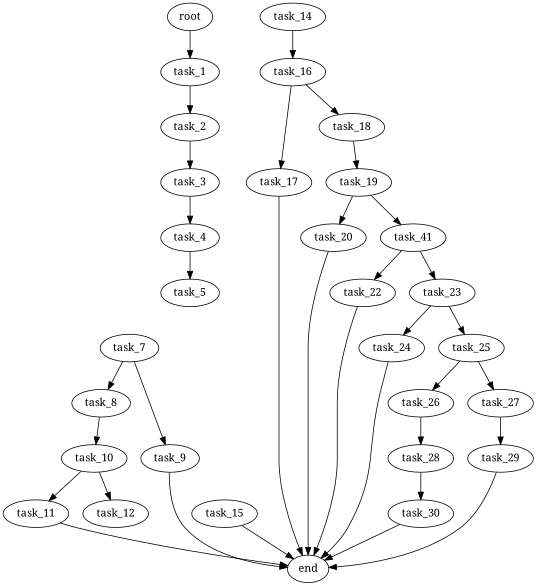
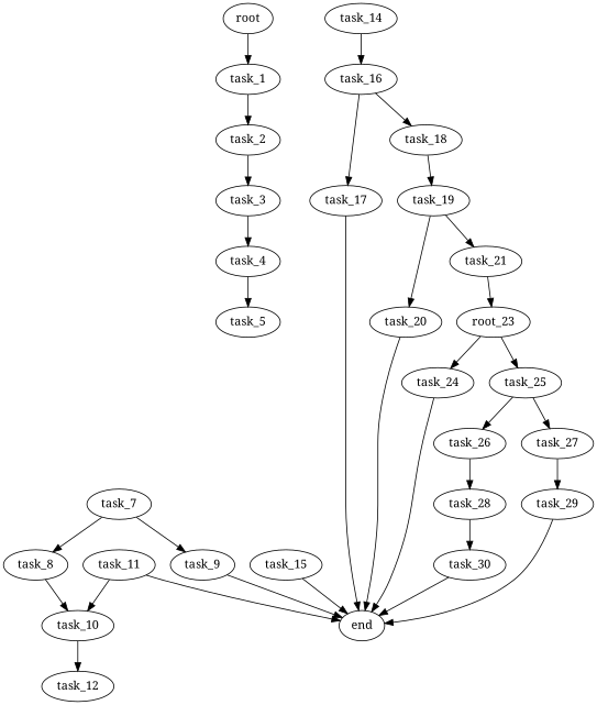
  digraph {
    fontname="Noto Serif"
    node [fontname="Noto Serif"]
    edge [fontname="Noto Serif"]
    root
    task_1
    task_2
    task_3
    task_4
    task_5
    task_7
    task_8
    task_9
    task_10
    end
    task_11
    task_12
    task_14
    task_16
    task_15
    task_17
    task_18
    task_19
    task_20
-   task_21 [label=task_41]
-   task_22
-   task_23
+   task_21
+   task_23 [label=root_23]
    task_24
    task_25
    task_26
    task_27
    task_28
    task_29
    task_30
    root -> task_1
    task_1 -> task_2
    task_2 -> task_3
    task_3 -> task_4
    task_4 -> task_5
    task_7 -> task_8
    task_7 -> task_9
    task_8 -> task_10
    task_9 -> end
-   task_10 -> task_11
+   task_11 -> task_10
    task_10 -> task_12
    task_11 -> end
    task_14 -> task_16
    task_16 -> task_17
    task_16 -> task_18
    task_15 -> end
    task_17 -> end
    task_18 -> task_19
    task_19 -> task_20
    task_19 -> task_21
    task_20 -> end
-   task_21 -> task_22
    task_21 -> task_23
-   task_22 -> end
    task_23 -> task_24
    task_23 -> task_25
    task_24 -> end
    task_25 -> task_26
    task_25 -> task_27
    task_26 -> task_28
    task_27 -> task_29
    task_28 -> task_30
    task_29 -> end
    task_30 -> end
  }
